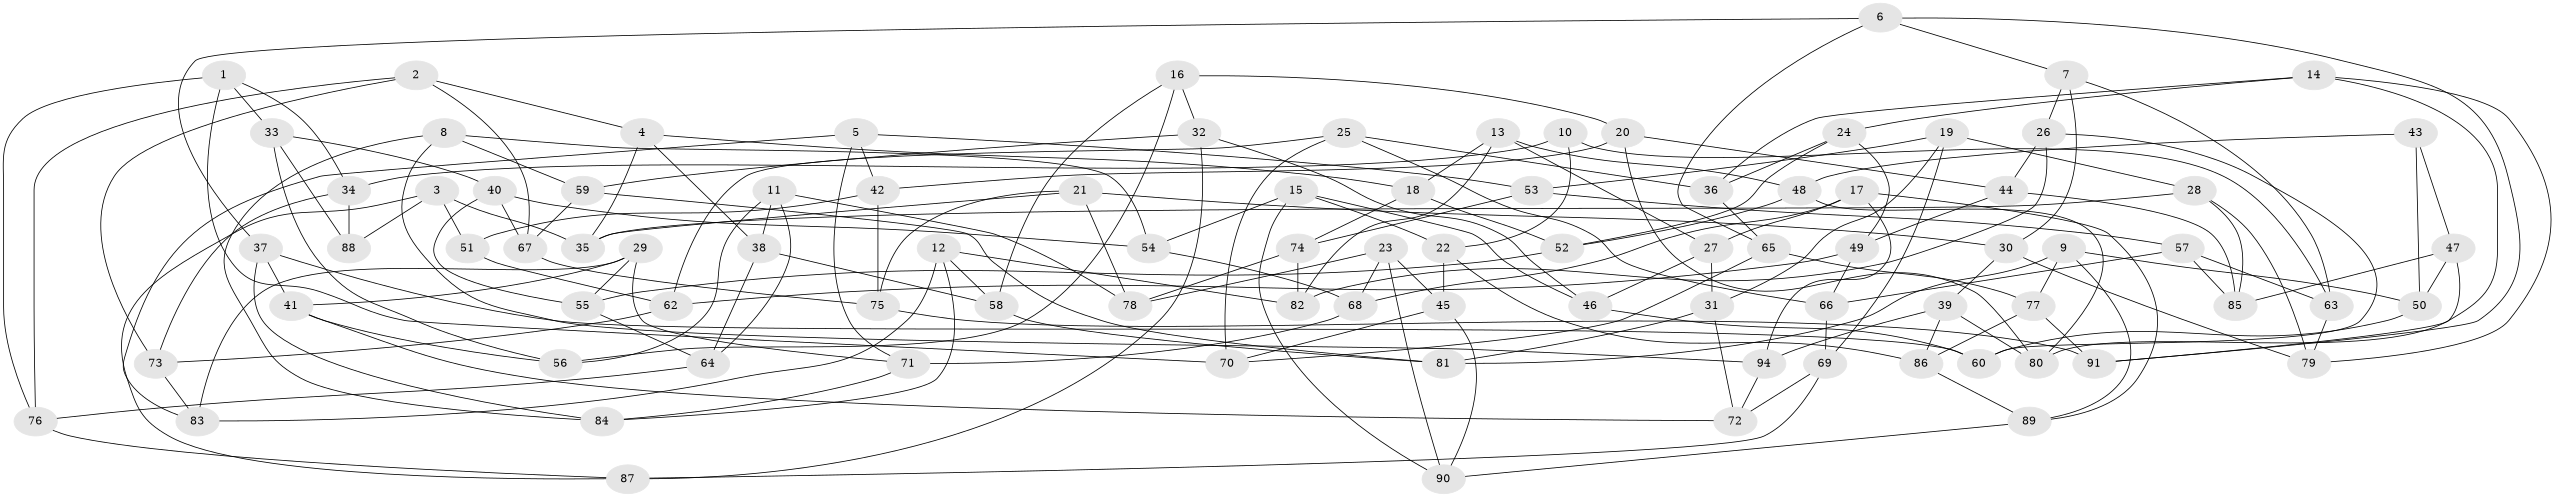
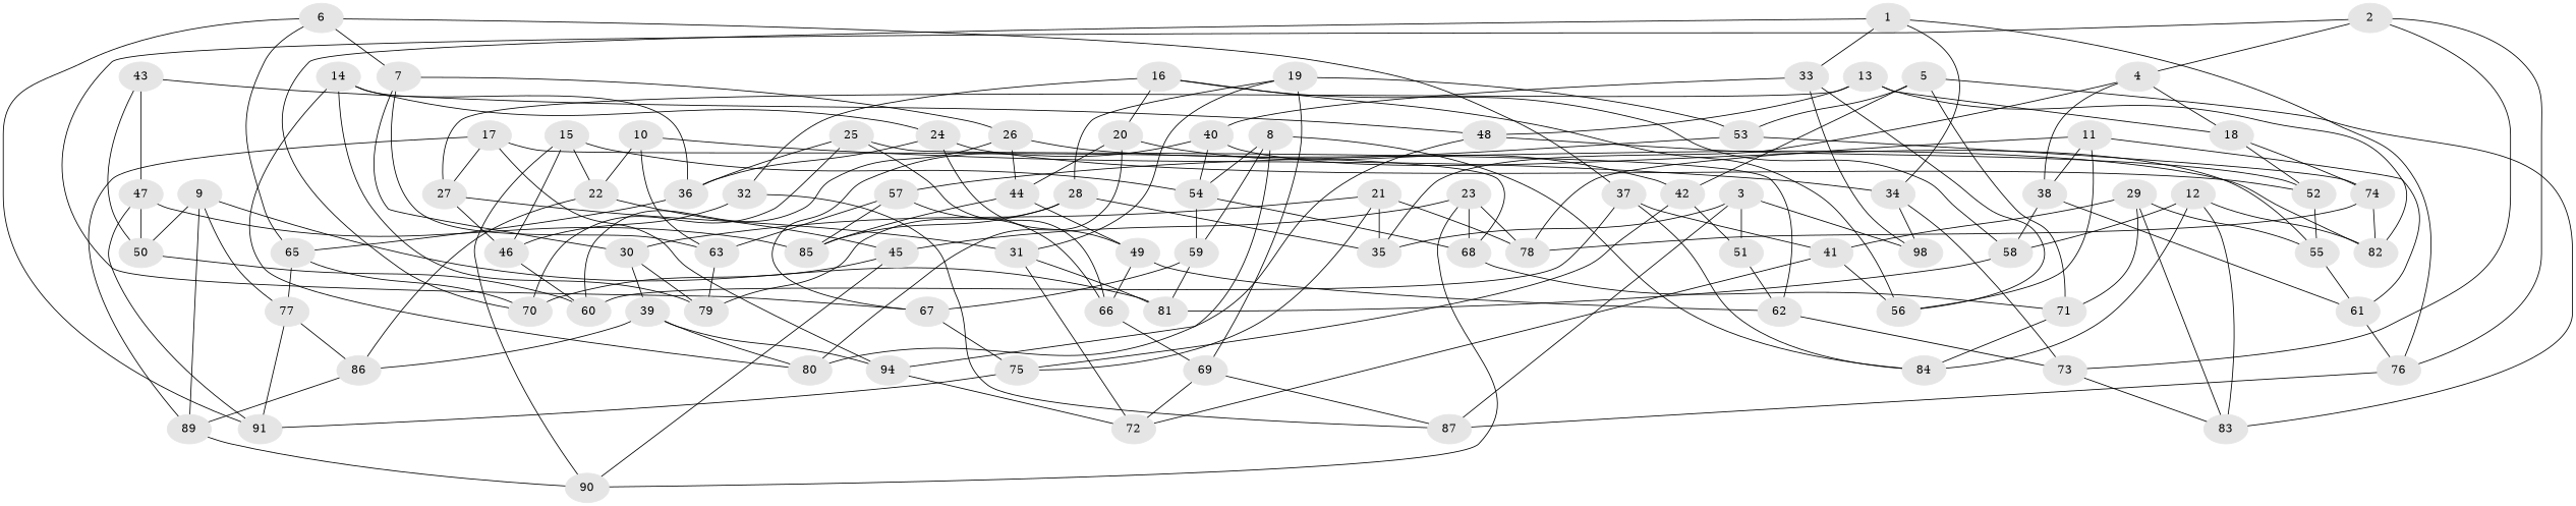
  graph {
    fontname="DejaVu Serif"
    node [color=gray90 fontname="DejaVu Serif" style=filled]
    edge [fontname="DejaVu Serif"]
    1
    33
    34
    70
    76
-   88
+   88 [label=98]
    56
    40
    73
    87
    2
    4
    67
    35
    18
    38
    75
    83
    3
    51
    62
    52
    74
-   61 [label=64]
+   61
    58
    5
    42
    53
    71
    57
    84
    6
    7
    37
    65
    91
    26
    30
    63
    60
    41
    77
    82
    44
    79
    39
    8
    54
    59
    n50 [label=94]
    68
    81
    72
    9
    50
    89
    86
    90
    10
    22
    45
    11
    78
    12
    13
    27
    48
    46
    31
    80
    14
    24
    36
    49
    15
    16
    20
    32
    17
    55
    19
    28
    69
    85
    21
    23
    66
    25
    29
    43
    47
    1 -- 33
    1 -- 34
    1 -- 70
    1 -- 76
    33 -- 88
    33 -- 56
    33 -- 40
    34 -- 88
    34 -- 73
    76 -- 87
    40 -- 67
    40 -- 54
    40 -- 55
    73 -- 83
    2 -- 76
    2 -- 73
    2 -- 4
    2 -- 67
    4 -- 35
    4 -- 18
    4 -- 38
    67 -- 75
    18 -- 52
    18 -- 74
    38 -- 61
    38 -- 58
    75 -- 91
    3 -- 88
    3 -- 87
    3 -- 35
    3 -- 51
    51 -- 62
    62 -- 73
    52 -- 55
    74 -- 82
    74 -- 78
    61 -- 76
    58 -- 81
    5 -- 83
    5 -- 42
    5 -- 53
    5 -- 71
    42 -- 75
    42 -- 51
    53 -- 74
    53 -- 57
    71 -- 84
    57 -- 63
    57 -- 85
    57 -- 66
    6 -- 7
    6 -- 37
    6 -- 65
    6 -- 91
    7 -- 26
    7 -- 30
    7 -- 63
    37 -- 84
    37 -- 60
    37 -- 41
    65 -- 70
    65 -- 77
    26 -- 60
    26 -- 82
    26 -- 44
    30 -- 79
    30 -- 39
    63 -- 79
    41 -- 56
    41 -- 72
    77 -- 91
    77 -- 86
    44 -- 49
    44 -- 85
    39 -- n50
    39 -- 86
    39 -- 80
    8 -- 84
    8 -- 54
    8 -- 59
    8 -- n50
    54 -- 68
    59 -- 67
    59 -- 81
    n50 -- 72
    68 -- 71
    9 -- 77
    9 -- 81
    9 -- 50
    9 -- 89
    50 -- 60
    89 -- 90
    86 -- 89
    10 -- 34
    10 -- 63
    10 -- 22
    22 -- 86
    22 -- 45
    45 -- 70
    45 -- 90
    11 -- 56
    11 -- 38
    11 -- 61
    11 -- 78
    12 -- 83
    12 -- 58
    12 -- 84
    12 -- 82
    13 -- 18
    13 -- 82
    13 -- 27
    13 -- 48
    27 -- 46
    27 -- 31
    48 -- 52
    48 -- 80
    46 -- 60
    31 -- 81
    31 -- 72
    14 -- 79
    14 -- 80
    14 -- 24
    14 -- 36
    24 -- 52
    24 -- 36
    24 -- 49
    36 -- 65
    49 -- 62
    49 -- 66
    15 -- 54
    15 -- 90
    15 -- 22
    15 -- 46
    16 -- 56
    16 -- 58
    16 -- 20
    16 -- 32
    20 -- 42
    20 -- 44
    20 -- 80
    32 -- 87
-   32 -- 59
+   54 -- 59
    32 -- 46
    17 -- n50
    17 -- 68
    17 -- 89
    17 -- 27
    55 -- 61
    19 -- 53
    19 -- 31
    19 -- 28
    19 -- 69
    28 -- 35
    28 -- 79
    28 -- 85
    69 -- 87
    69 -- 72
    21 -- 35
    21 -- 75
    21 -- 30
    21 -- 78
    23 -- 68
    23 -- 90
    23 -- 45
    23 -- 78
    66 -- 69
    25 -- 70
    25 -- 62
    25 -- 36
    25 -- 66
    29 -- 83
    29 -- 71
    29 -- 41
    29 -- 55
    43 -- 50
    43 -- 48
    43 -- 47
    47 -- 91
    47 -- 50
    47 -- 85
  }
